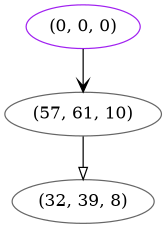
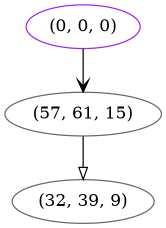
  digraph {
    node [color=gray40]
    "(0, 0, 0)" [color=purple]
-   "(57, 61, 10)"
-   "(32, 39, 8)"
+   "(57, 61, 10)" [label="(57, 61, 15)"]
+   "(32, 39, 8)" [label="(32, 39, 9)"]
    "(0, 0, 0)" -> "(57, 61, 10)" [arrowhead=vee]
    "(57, 61, 10)" -> "(32, 39, 8)" [arrowhead=onormal]
  }
